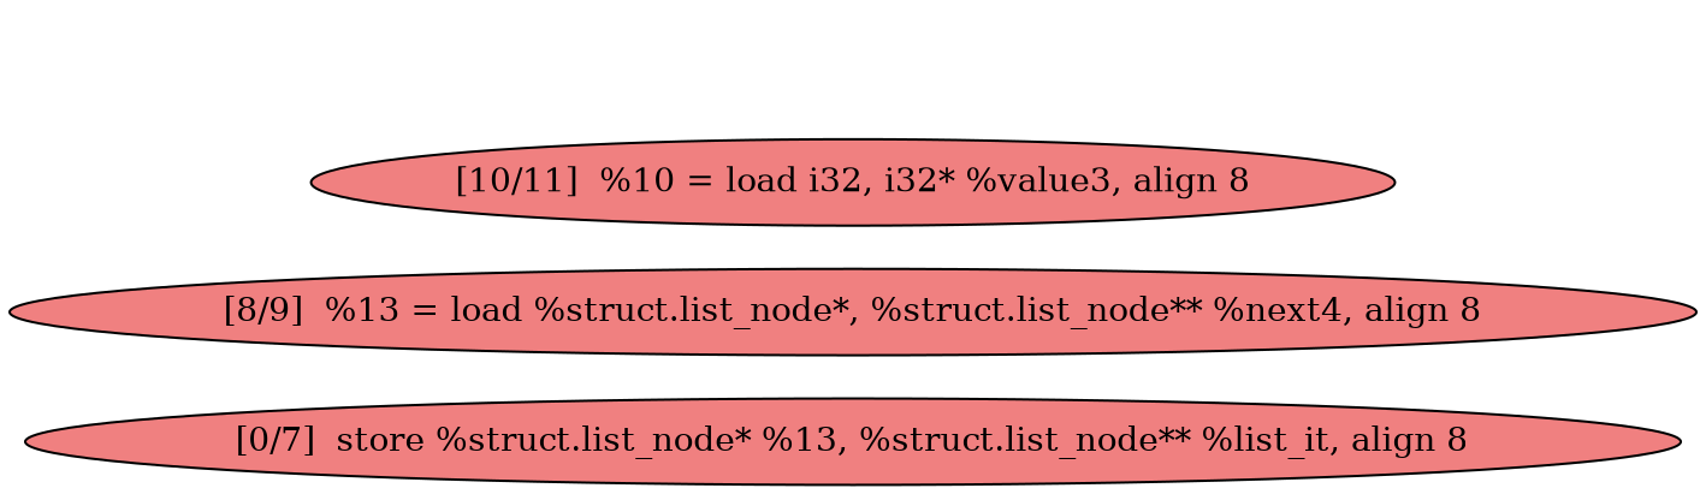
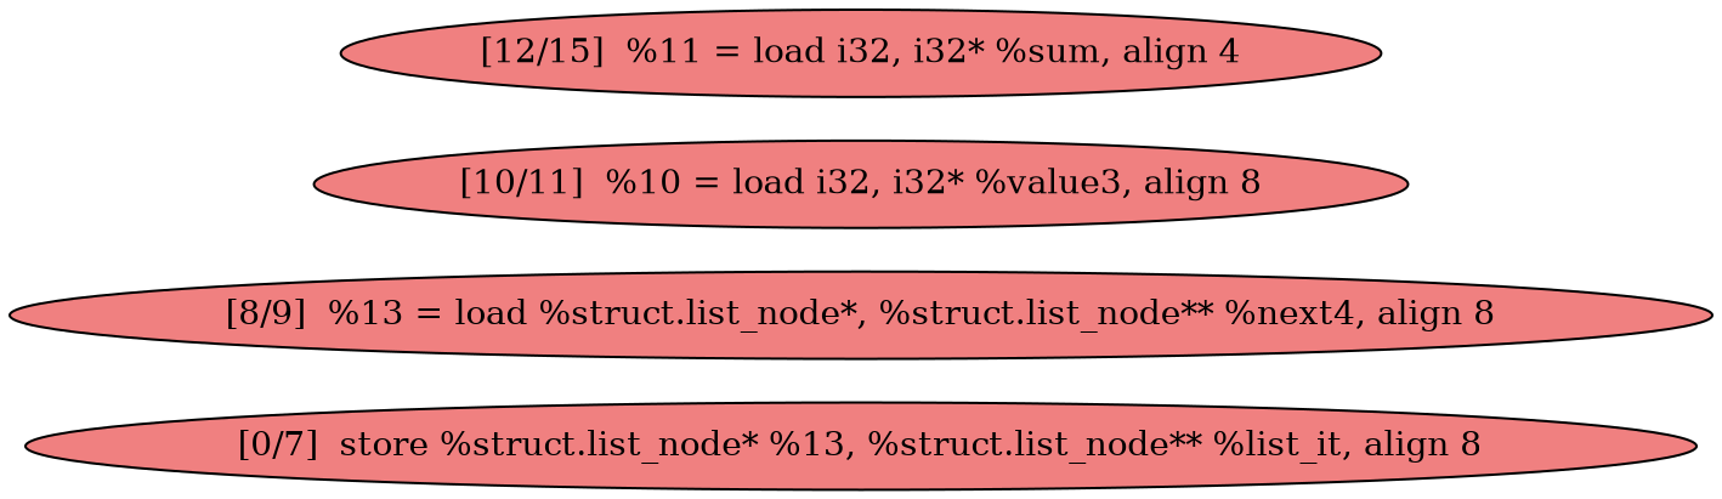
  digraph {
    rankdir=LR
    node [fillcolor=lightcoral shape=ellipse style=filled]
    n1 [label="[0/7]  store %struct.list_node* %13, %struct.list_node** %list_it, align 8"]
    n2 [label="[8/9]  %13 = load %struct.list_node*, %struct.list_node** %next4, align 8"]
    n3 [label="[10/11]  %10 = load i32, i32* %value3, align 8"]
+   n4 [label="[12/15]  %11 = load i32, i32* %sum, align 4"]
  }
